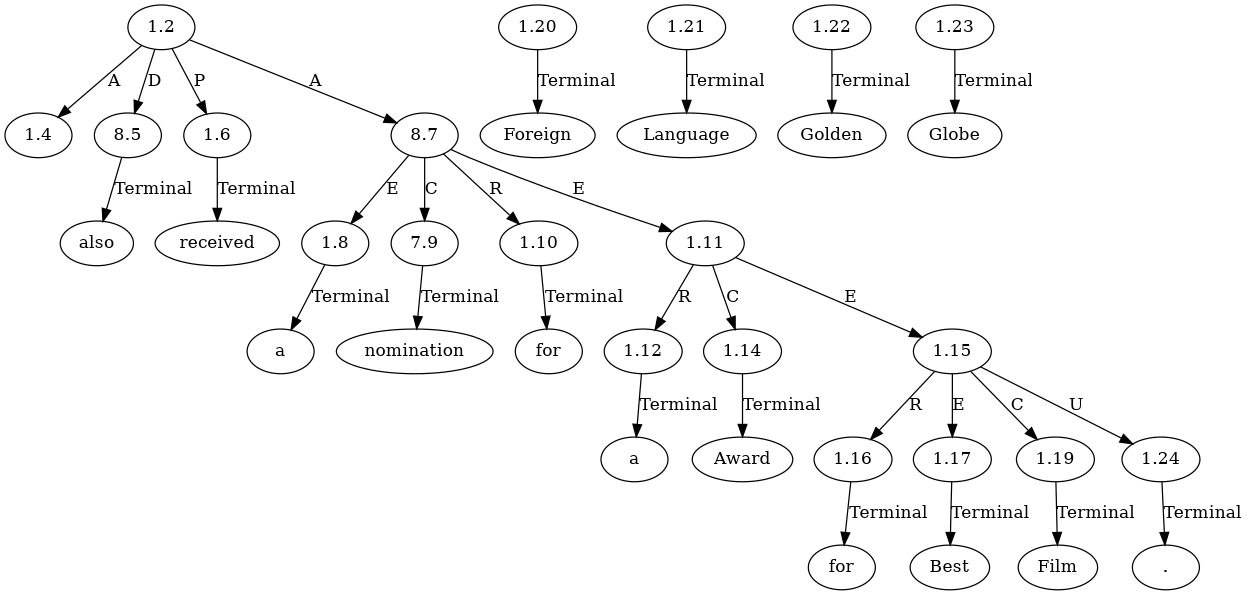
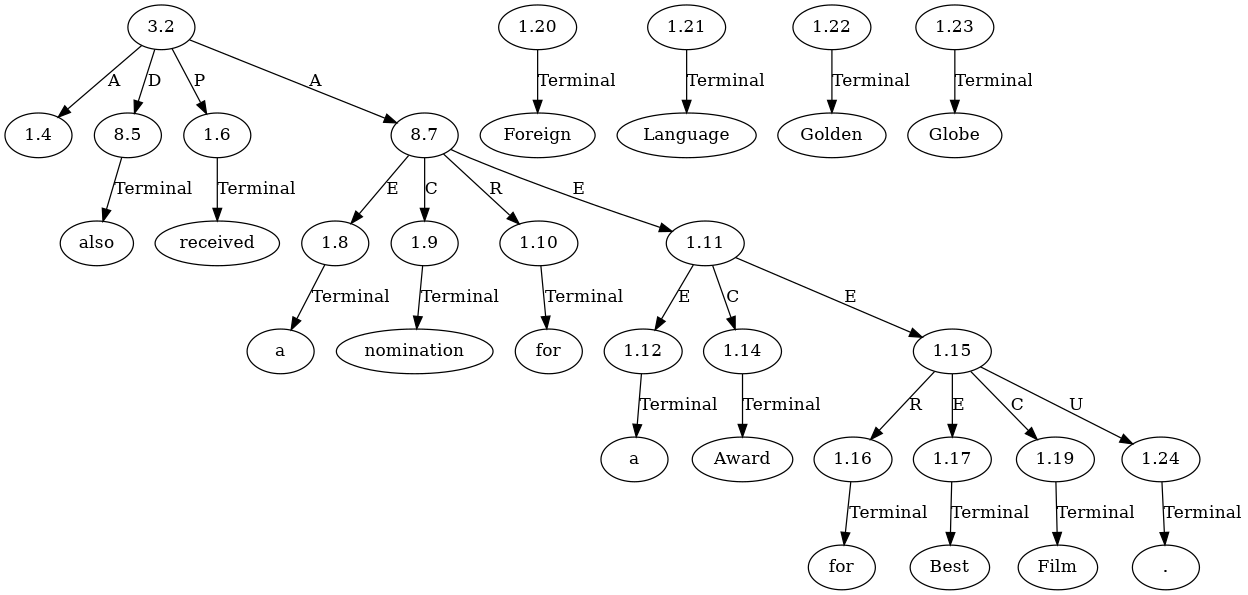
  digraph {
    node [ordering=out]
    edge [ordering=out]
    n1 [label=Award]
    n2 [label=for]
    n3 [label=Best]
    n4 [label=Foreign]
    n5 [label=Language]
    n6 [label=Film]
    n7 [label="."]
    n8 [label=also]
    n9 [label=received]
    n10 [label=a]
    n11 [label=nomination]
    n12 [label=for]
    n13 [label=a]
    n14 [label=Golden]
    n15 [label=Globe]
-   n16 [label=1.2]
+   n16 [label=3.2]
    n17 [label=1.4]
    n18 [label=8.5]
    n19 [label=1.6]
    n20 [label=8.7]
    n21 [label=1.8]
-   n22 [label=7.9]
+   n22 [label=1.9]
    n23 [label=1.10]
    n24 [label=1.11]
    n25 [label=1.12]
    n26 [label=1.14]
    n27 [label=1.15]
    n28 [label=1.16]
    n29 [label=1.17]
    n30 [label=1.19]
    n31 [label=1.24]
    n32 [label=1.22]
    n33 [label=1.23]
    n34 [label=1.20]
    n35 [label=1.21]
    n16 -> n17 [label=A]
    n16 -> n18 [label=D]
    n16 -> n19 [label=P]
    n16 -> n20 [label=A]
    n18 -> n8 [label=Terminal]
    n19 -> n9 [label=Terminal]
    n20 -> n21 [label=E]
    n20 -> n22 [label=C]
    n20 -> n23 [label=R]
    n20 -> n24 [label=E]
    n21 -> n10 [label=Terminal]
    n22 -> n11 [label=Terminal]
    n23 -> n12 [label=Terminal]
-   n24 -> n25 [label=R]
+   n24 -> n25 [label=E]
    n24 -> n26 [label=C]
    n24 -> n27 [label=E]
    n25 -> n13 [label=Terminal]
    n26 -> n1 [label=Terminal]
    n27 -> n28 [label=R]
    n27 -> n29 [label=E]
    n27 -> n30 [label=C]
    n27 -> n31 [label=U]
    n28 -> n2 [label=Terminal]
    n29 -> n3 [label=Terminal]
    n30 -> n6 [label=Terminal]
    n31 -> n7 [label=Terminal]
    n32 -> n14 [label=Terminal]
    n33 -> n15 [label=Terminal]
    n34 -> n4 [label=Terminal]
    n35 -> n5 [label=Terminal]
  }
